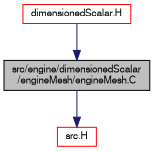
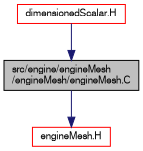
  digraph {
    node [color=red fontname=FreeSans fontsize=10 shape=record]
    edge [color=midnightblue fontname=FreeSans fontsize=10 labelfontname=FreeSans labelfontsize=10 style=solid]
-   n1 [color=black fillcolor=grey75 fontcolor=black height=0.2 label="src/engine/dimensionedScalar\l/engineMesh/engineMesh.C" style=filled width=0.4]
-   n2 [height=0.2 label="src.H" width=0.4]
+   n1 [color=black fillcolor=grey75 fontcolor=black height=0.2 label="src/engine/engineMesh\l/engineMesh/engineMesh.C" style=filled width=0.4]
+   n2 [height=0.2 label="engineMesh.H" width=0.4]
    n3 [height=0.2 label="dimensionedScalar.H" width=0.4]
    n1 -> n2
    n3 -> n1
  }
